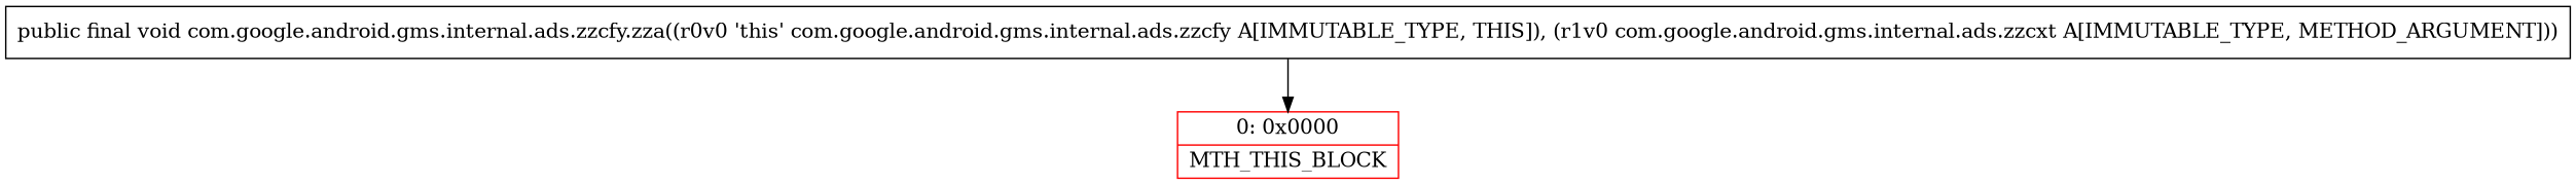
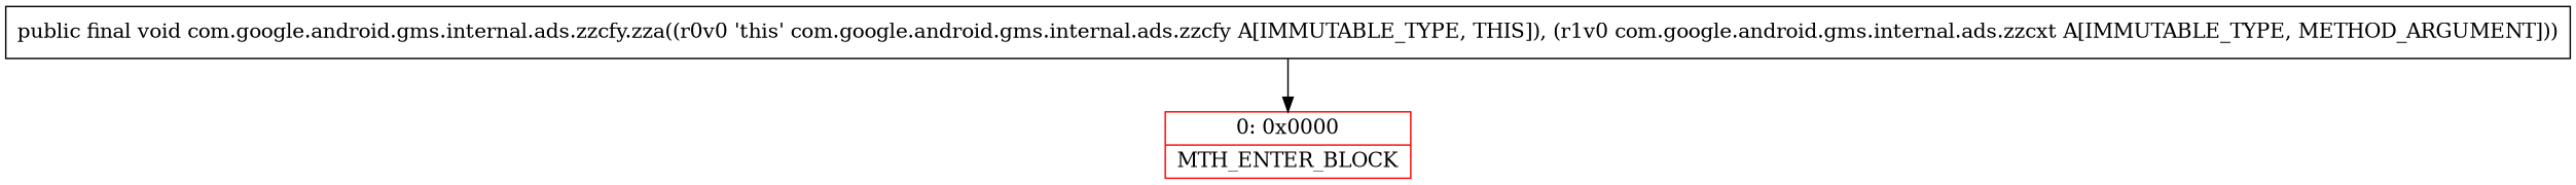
  digraph {
    fontname="DejaVu Serif"
    node [shape=record fontname="DejaVu Serif"]
-   n1 [color=red label="{0\:\ 0x0000|MTH_THIS_BLOCK\l}"]
+   n1 [color=red label="{0\:\ 0x0000|MTH_ENTER_BLOCK\l}"]
    n2 [label="{public final void com.google.android.gms.internal.ads.zzcfy.zza((r0v0 'this' com.google.android.gms.internal.ads.zzcfy A[IMMUTABLE_TYPE, THIS]), (r1v0 com.google.android.gms.internal.ads.zzcxt A[IMMUTABLE_TYPE, METHOD_ARGUMENT])) }"]
    subgraph cluster_1 {
      label="R(0)"
    }
    n2 -> n1 [fontname="DejaVu Serif"]
  }
